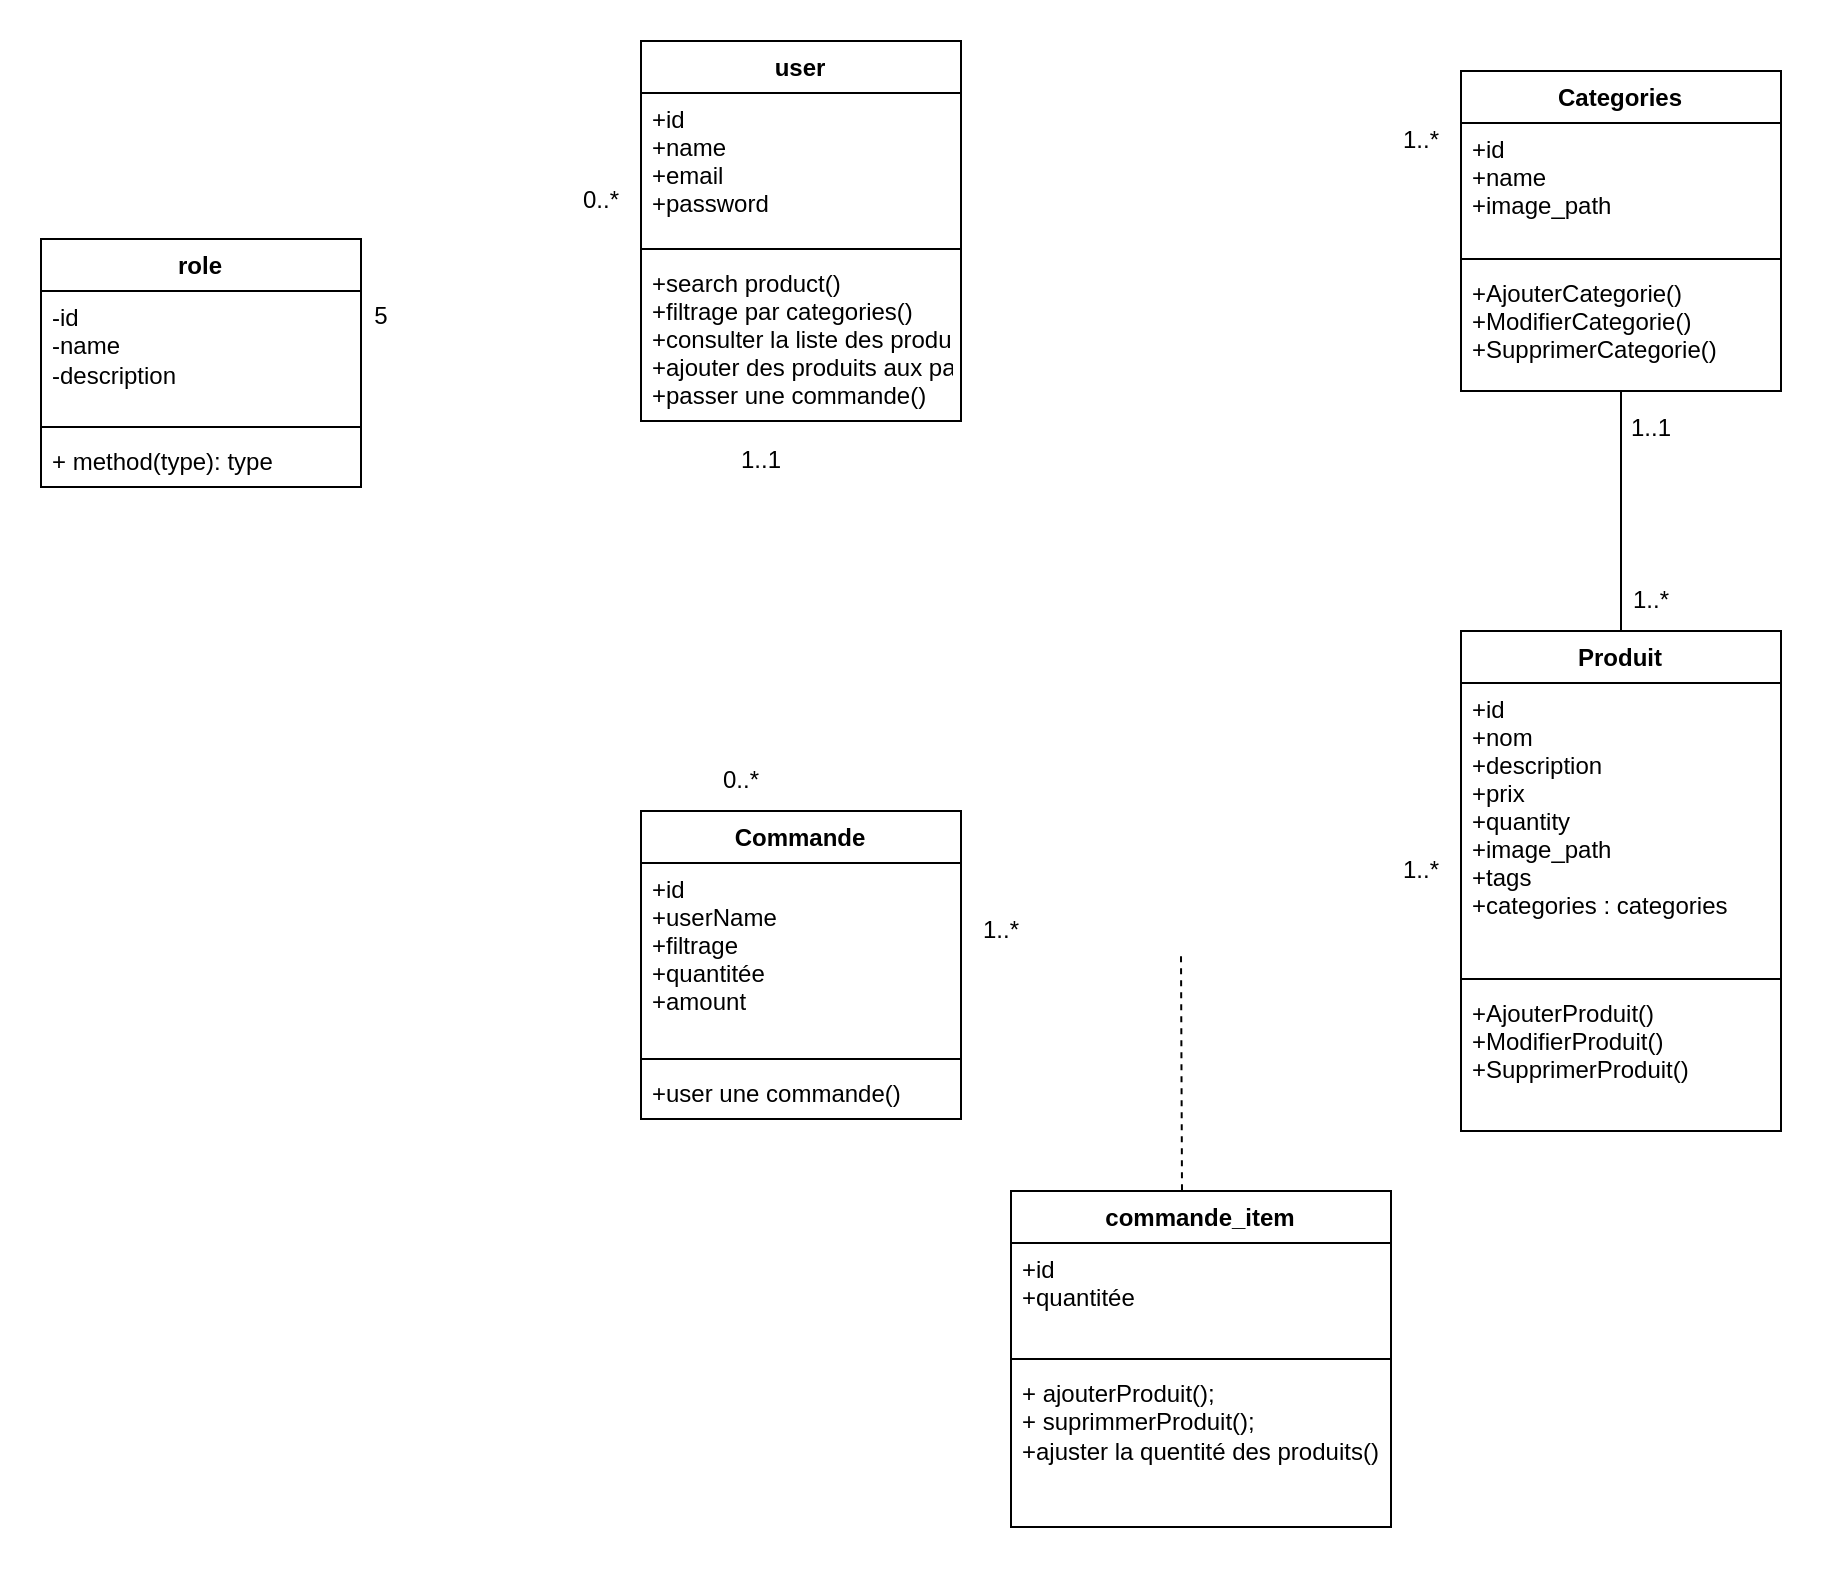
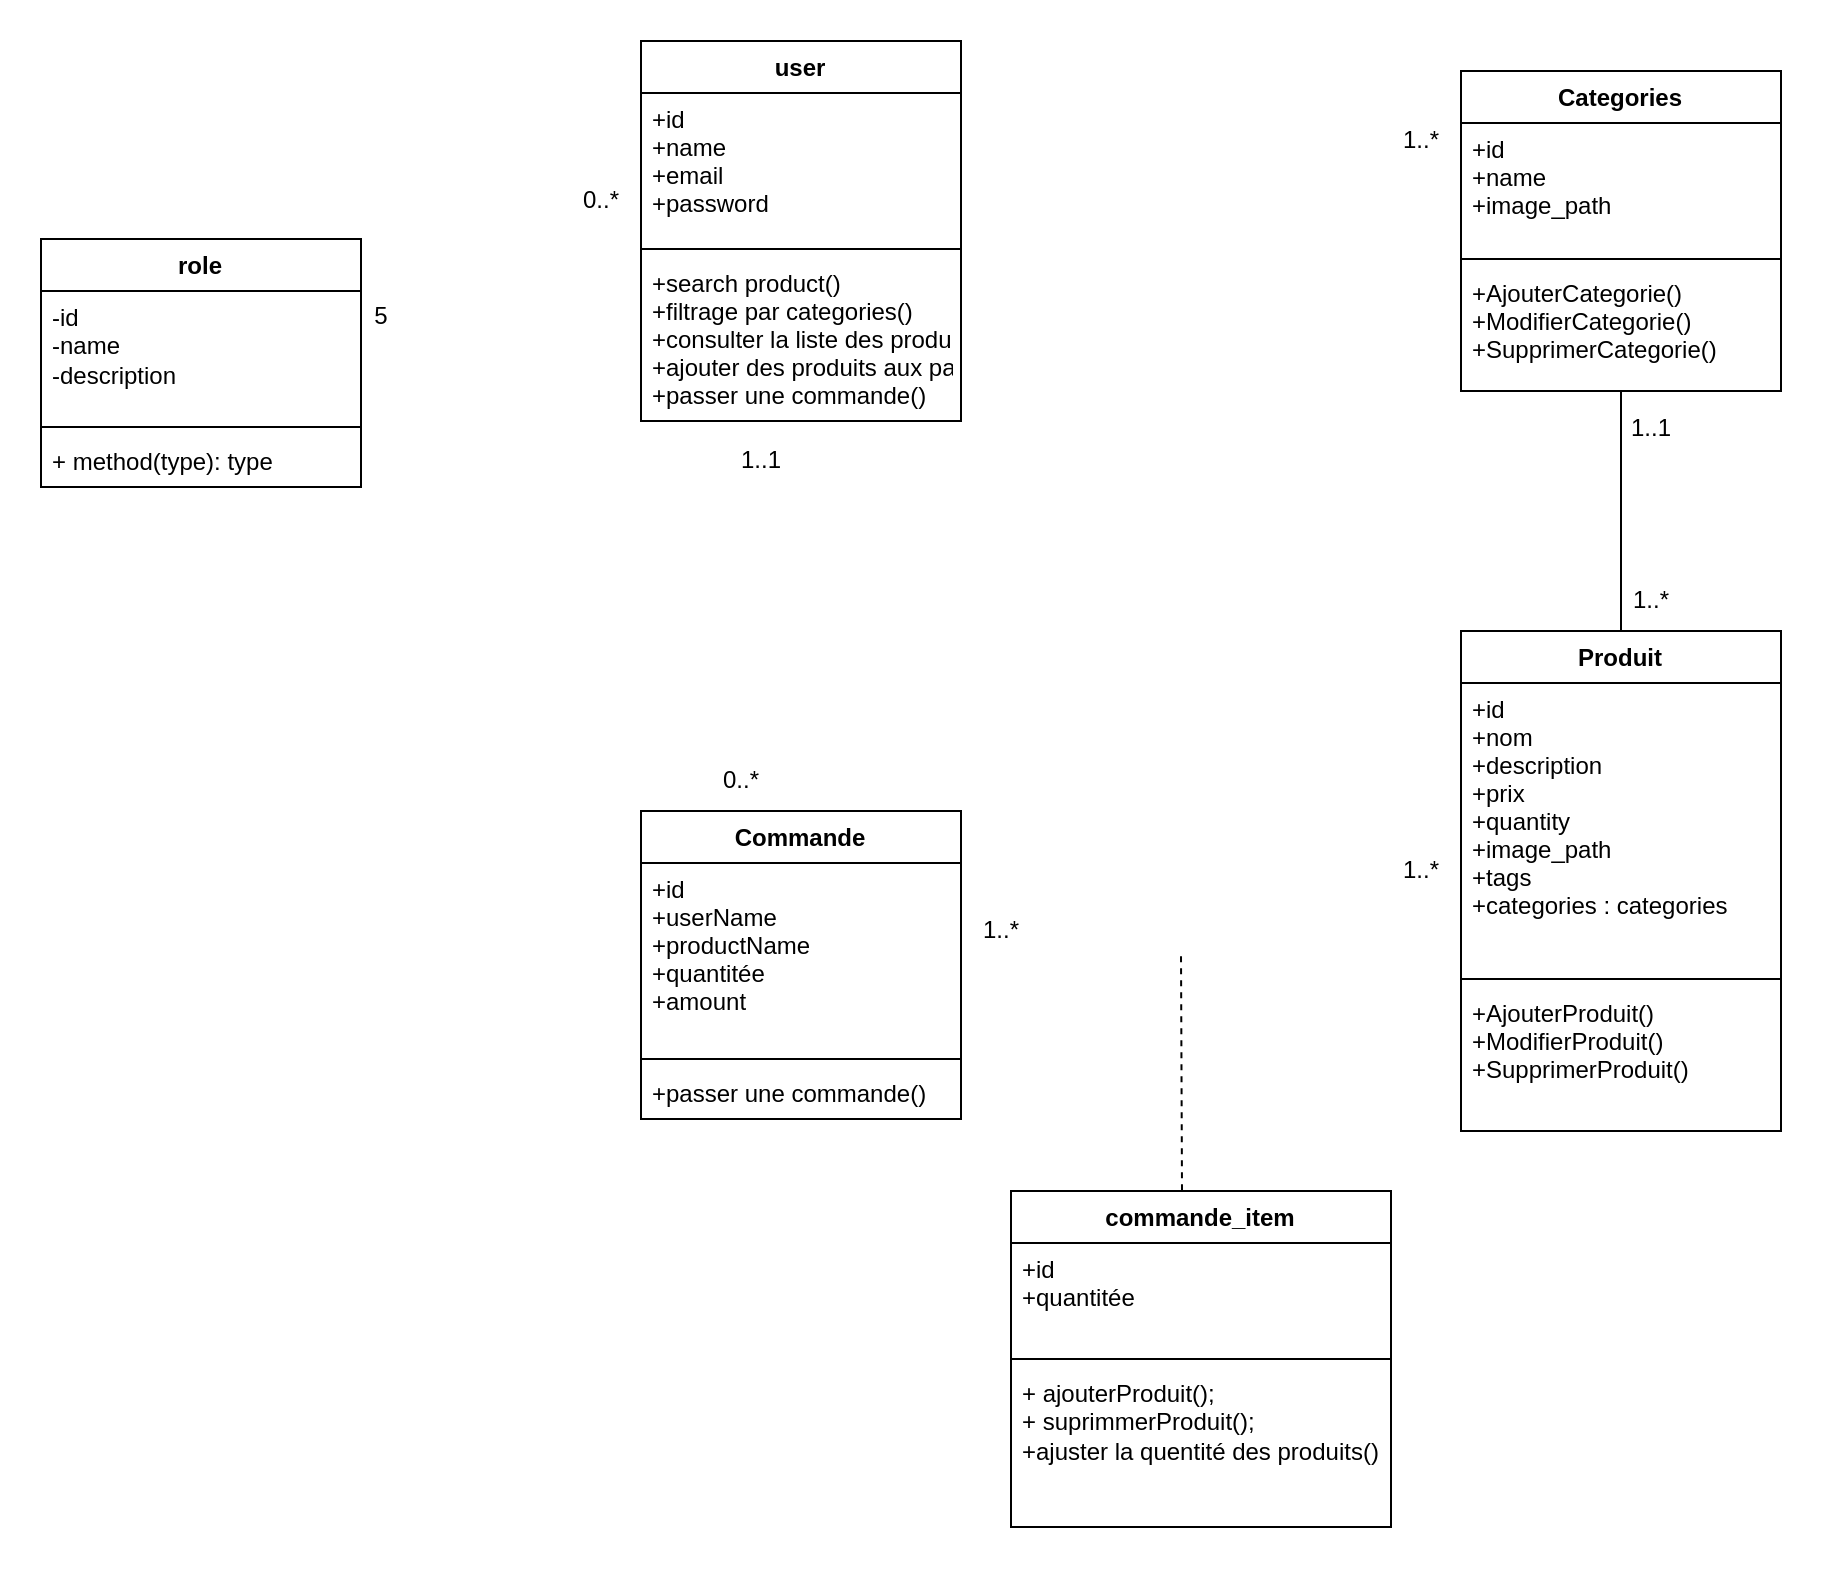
  <mxCell id="0" />
  <mxCell id="1" parent="0" />
  <mxCell id="2" value="Produit" style="swimlane;fontStyle=1;align=center;verticalAlign=top;childLayout=stackLayout;horizontal=1;startSize=26;horizontalStack=0;resizeParent=1;resizeParentMax=0;resizeLast=0;collapsible=1;marginBottom=0;" vertex="1" parent="1"><mxGeometry x="730" y="315" width="160" height="250" as="geometry" /></mxCell>
  <mxCell id="3" value="+id&#10;+nom&#10;+description&#10;+prix&#10;+quantity&#10;+image_path&#10;+tags&#10;+categories : categories&#10;" style="text;strokeColor=none;fillColor=none;align=left;verticalAlign=top;spacingLeft=4;spacingRight=4;overflow=hidden;rotatable=0;points=[[0,0.5],[1,0.5]];portConstraint=eastwest;" vertex="1" parent="2"><mxGeometry y="26" width="160" height="144" as="geometry" /></mxCell>
  <mxCell id="4" value="" style="line;strokeWidth=1;fillColor=none;align=left;verticalAlign=middle;spacingTop=-1;spacingLeft=3;spacingRight=3;rotatable=0;labelPosition=right;points=[];portConstraint=eastwest;" vertex="1" parent="2"><mxGeometry y="170" width="160" height="8" as="geometry" /></mxCell>
  <mxCell id="5" value="+AjouterProduit()&#10;+ModifierProduit()&#10;+SupprimerProduit()" style="text;strokeColor=none;fillColor=none;align=left;verticalAlign=top;spacingLeft=4;spacingRight=4;overflow=hidden;rotatable=0;points=[[0,0.5],[1,0.5]];portConstraint=eastwest;" vertex="1" parent="2"><mxGeometry y="178" width="160" height="72" as="geometry" /></mxCell>
  <mxCell id="6" value="commande_item" style="swimlane;fontStyle=1;align=center;verticalAlign=top;childLayout=stackLayout;horizontal=1;startSize=26;horizontalStack=0;resizeParent=1;resizeParentMax=0;resizeLast=0;collapsible=1;marginBottom=0;whiteSpace=wrap;html=1;" vertex="1" parent="1"><mxGeometry x="505" y="595" width="190" height="168" as="geometry" /></mxCell>
  <mxCell id="7" value="+id&lt;br&gt;+quantitée" style="text;strokeColor=none;fillColor=none;align=left;verticalAlign=top;spacingLeft=4;spacingRight=4;overflow=hidden;rotatable=0;points=[[0,0.5],[1,0.5]];portConstraint=eastwest;whiteSpace=wrap;html=1;" vertex="1" parent="6"><mxGeometry y="26" width="190" height="54" as="geometry" /></mxCell>
  <mxCell id="8" value="" style="line;strokeWidth=1;fillColor=none;align=left;verticalAlign=middle;spacingTop=-1;spacingLeft=3;spacingRight=3;rotatable=0;labelPosition=right;points=[];portConstraint=eastwest;strokeColor=inherit;" vertex="1" parent="6"><mxGeometry y="80" width="190" height="8" as="geometry" /></mxCell>
  <mxCell id="9" value="+ ajouterProduit();&lt;br&gt;+ suprimmerProduit();&lt;br&gt;+ajuster la quentité des produits()" style="text;strokeColor=none;fillColor=none;align=left;verticalAlign=top;spacingLeft=4;spacingRight=4;overflow=hidden;rotatable=0;points=[[0,0.5],[1,0.5]];portConstraint=eastwest;whiteSpace=wrap;html=1;" vertex="1" parent="6"><mxGeometry y="88" width="190" height="80" as="geometry" /></mxCell>
  <mxCell id="10" value="Commande" style="swimlane;fontStyle=1;align=center;verticalAlign=top;childLayout=stackLayout;horizontal=1;startSize=26;horizontalStack=0;resizeParent=1;resizeParentMax=0;resizeLast=0;collapsible=1;marginBottom=0;" vertex="1" parent="1"><mxGeometry x="320" y="405" width="160" height="154" as="geometry" /></mxCell>
- <mxCell id="11" value="+id&#10;+userName&#10;+filtrage&#10;+quantitée&#10;+amount" style="text;strokeColor=none;fillColor=none;align=left;verticalAlign=top;spacingLeft=4;spacingRight=4;overflow=hidden;rotatable=0;points=[[0,0.5],[1,0.5]];portConstraint=eastwest;" vertex="1" parent="10"><mxGeometry y="26" width="160" height="94" as="geometry" /></mxCell>
+ <mxCell id="11" value="+id&#10;+userName&#10;+productName&#10;+quantitée&#10;+amount" style="text;strokeColor=none;fillColor=none;align=left;verticalAlign=top;spacingLeft=4;spacingRight=4;overflow=hidden;rotatable=0;points=[[0,0.5],[1,0.5]];portConstraint=eastwest;" vertex="1" parent="10"><mxGeometry y="26" width="160" height="94" as="geometry" /></mxCell>
  <mxCell id="12" value="" style="line;strokeWidth=1;fillColor=none;align=left;verticalAlign=middle;spacingTop=-1;spacingLeft=3;spacingRight=3;rotatable=0;labelPosition=right;points=[];portConstraint=eastwest;" vertex="1" parent="10"><mxGeometry y="120" width="160" height="8" as="geometry" /></mxCell>
- <mxCell id="13" value="+user une commande()" style="text;strokeColor=none;fillColor=none;align=left;verticalAlign=top;spacingLeft=4;spacingRight=4;overflow=hidden;rotatable=0;points=[[0,0.5],[1,0.5]];portConstraint=eastwest;" vertex="1" parent="10"><mxGeometry y="128" width="160" height="26" as="geometry" /></mxCell>
+ <mxCell id="13" value="+passer une commande()" style="text;strokeColor=none;fillColor=none;align=left;verticalAlign=top;spacingLeft=4;spacingRight=4;overflow=hidden;rotatable=0;points=[[0,0.5],[1,0.5]];portConstraint=eastwest;" vertex="1" parent="10"><mxGeometry y="128" width="160" height="26" as="geometry" /></mxCell>
  <mxCell id="14" value="user" style="swimlane;fontStyle=1;align=center;verticalAlign=top;childLayout=stackLayout;horizontal=1;startSize=26;horizontalStack=0;resizeParent=1;resizeParentMax=0;resizeLast=0;collapsible=1;marginBottom=0;" vertex="1" parent="1"><mxGeometry x="320" y="20" width="160" height="190" as="geometry" /></mxCell>
  <mxCell id="15" value="+id&#10;+name&#10;+email&#10;+password" style="text;strokeColor=none;fillColor=none;align=left;verticalAlign=top;spacingLeft=4;spacingRight=4;overflow=hidden;rotatable=0;points=[[0,0.5],[1,0.5]];portConstraint=eastwest;" vertex="1" parent="14"><mxGeometry y="26" width="160" height="74" as="geometry" /></mxCell>
  <mxCell id="16" value="" style="line;strokeWidth=1;fillColor=none;align=left;verticalAlign=middle;spacingTop=-1;spacingLeft=3;spacingRight=3;rotatable=0;labelPosition=right;points=[];portConstraint=eastwest;strokeColor=inherit;" vertex="1" parent="14"><mxGeometry y="100" width="160" height="8" as="geometry" /></mxCell>
  <mxCell id="17" value="+search product()&#10;+filtrage par categories()&#10;+consulter la liste des produits()&#10;+ajouter des produits aux panier()&#10;+passer une commande()" style="text;strokeColor=none;fillColor=none;align=left;verticalAlign=top;spacingLeft=4;spacingRight=4;overflow=hidden;rotatable=0;points=[[0,0.5],[1,0.5]];portConstraint=eastwest;" vertex="1" parent="14"><mxGeometry y="108" width="160" height="82" as="geometry" /></mxCell>
  <mxCell id="18" value="Categories" style="swimlane;fontStyle=1;align=center;verticalAlign=top;childLayout=stackLayout;horizontal=1;startSize=26;horizontalStack=0;resizeParent=1;resizeParentMax=0;resizeLast=0;collapsible=1;marginBottom=0;" vertex="1" parent="1"><mxGeometry x="730" y="35" width="160" height="160" as="geometry" /></mxCell>
  <mxCell id="19" value="+id&#10;+name&#10;+image_path&#10;" style="text;strokeColor=none;fillColor=none;align=left;verticalAlign=top;spacingLeft=4;spacingRight=4;overflow=hidden;rotatable=0;points=[[0,0.5],[1,0.5]];portConstraint=eastwest;" vertex="1" parent="18"><mxGeometry y="26" width="160" height="64" as="geometry" /></mxCell>
  <mxCell id="20" value="" style="line;strokeWidth=1;fillColor=none;align=left;verticalAlign=middle;spacingTop=-1;spacingLeft=3;spacingRight=3;rotatable=0;labelPosition=right;points=[];portConstraint=eastwest;" vertex="1" parent="18"><mxGeometry y="90" width="160" height="8" as="geometry" /></mxCell>
  <mxCell id="21" value="+AjouterCategorie()&#10;+ModifierCategorie()&#10;+SupprimerCategorie()" style="text;strokeColor=none;fillColor=none;align=left;verticalAlign=top;spacingLeft=4;spacingRight=4;overflow=hidden;rotatable=0;points=[[0,0.5],[1,0.5]];portConstraint=eastwest;" vertex="1" parent="18"><mxGeometry y="98" width="160" height="62" as="geometry" /></mxCell>
  <mxCell id="22" value="1..*" style="text;html=1;align=center;verticalAlign=middle;resizable=0;points=[];autosize=1;strokeColor=none;fillColor=none;" vertex="1" parent="1"><mxGeometry x="690" y="55" width="40" height="30" as="geometry" /></mxCell>
  <mxCell id="23" value="" style="endArrow=none;html=1;entryX=0.5;entryY=0;entryDx=0;entryDy=0;" edge="1" parent="1" target="2"><mxGeometry width="50" height="50" relative="1" as="geometry"><mxPoint x="810" y="195" as="sourcePoint" /><mxPoint x="810" y="265" as="targetPoint" /></mxGeometry></mxCell>
  <mxCell id="24" value="1..1" style="text;html=1;align=center;verticalAlign=middle;resizable=0;points=[];autosize=1;strokeColor=none;fillColor=none;" vertex="1" parent="1"><mxGeometry x="805" y="199" width="40" height="30" as="geometry" /></mxCell>
  <mxCell id="25" value="1..*" style="text;html=1;align=center;verticalAlign=middle;resizable=0;points=[];autosize=1;strokeColor=none;fillColor=none;" vertex="1" parent="1"><mxGeometry x="805" y="285" width="40" height="30" as="geometry" /></mxCell>
  <mxCell id="26" value="1..1" style="text;html=1;align=center;verticalAlign=middle;resizable=0;points=[];autosize=1;strokeColor=none;fillColor=none;" vertex="1" parent="1"><mxGeometry x="360" y="215" width="40" height="30" as="geometry" /></mxCell>
  <mxCell id="27" value="0..*" style="text;html=1;align=center;verticalAlign=middle;resizable=0;points=[];autosize=1;strokeColor=none;fillColor=none;" vertex="1" parent="1"><mxGeometry x="350" y="375" width="40" height="30" as="geometry" /></mxCell>
  <mxCell id="28" value="1..*&lt;br&gt;" style="text;html=1;align=center;verticalAlign=middle;resizable=0;points=[];autosize=1;strokeColor=none;fillColor=none;" vertex="1" parent="1"><mxGeometry x="690" y="420" width="40" height="30" as="geometry" /></mxCell>
  <mxCell id="29" value="" style="endArrow=none;dashed=1;html=1;exitX=0.45;exitY=-0.002;exitDx=0;exitDy=0;exitPerimeter=0;" edge="1" parent="1" source="6"><mxGeometry width="50" height="50" relative="1" as="geometry"><mxPoint x="540" y="525" as="sourcePoint" /><mxPoint x="590" y="475" as="targetPoint" /></mxGeometry></mxCell>
  <mxCell id="30" value="1..*" style="text;html=1;align=center;verticalAlign=middle;resizable=0;points=[];autosize=1;strokeColor=none;fillColor=none;" vertex="1" parent="1"><mxGeometry x="480" y="450" width="40" height="30" as="geometry" /></mxCell>
  <mxCell id="31" value="role" style="swimlane;fontStyle=1;align=center;verticalAlign=top;childLayout=stackLayout;horizontal=1;startSize=26;horizontalStack=0;resizeParent=1;resizeParentMax=0;resizeLast=0;collapsible=1;marginBottom=0;whiteSpace=wrap;html=1;" vertex="1" parent="1"><mxGeometry x="20" y="119" width="160" height="124" as="geometry" /></mxCell>
  <mxCell id="32" value="-id&lt;div&gt;-name&lt;/div&gt;&lt;div&gt;-description&lt;/div&gt;" style="text;strokeColor=none;fillColor=none;align=left;verticalAlign=top;spacingLeft=4;spacingRight=4;overflow=hidden;rotatable=0;points=[[0,0.5],[1,0.5]];portConstraint=eastwest;whiteSpace=wrap;html=1;" vertex="1" parent="31"><mxGeometry y="26" width="160" height="64" as="geometry" /></mxCell>
  <mxCell id="33" value="" style="line;strokeWidth=1;fillColor=none;align=left;verticalAlign=middle;spacingTop=-1;spacingLeft=3;spacingRight=3;rotatable=0;labelPosition=right;points=[];portConstraint=eastwest;strokeColor=inherit;" vertex="1" parent="31"><mxGeometry y="90" width="160" height="8" as="geometry" /></mxCell>
  <mxCell id="34" value="+ method(type): type" style="text;strokeColor=none;fillColor=none;align=left;verticalAlign=top;spacingLeft=4;spacingRight=4;overflow=hidden;rotatable=0;points=[[0,0.5],[1,0.5]];portConstraint=eastwest;whiteSpace=wrap;html=1;" vertex="1" parent="31"><mxGeometry y="98" width="160" height="26" as="geometry" /></mxCell>
  <mxCell id="35" value="5" style="text;html=1;align=center;verticalAlign=middle;resizable=0;points=[];autosize=1;strokeColor=none;fillColor=none;" vertex="1" parent="1"><mxGeometry x="175" y="143" width="30" height="30" as="geometry" /></mxCell>
  <mxCell id="36" value="0..*" style="text;html=1;align=center;verticalAlign=middle;resizable=0;points=[];autosize=1;strokeColor=none;fillColor=none;" vertex="1" parent="1"><mxGeometry x="280" y="85" width="40" height="30" as="geometry" /></mxCell>
